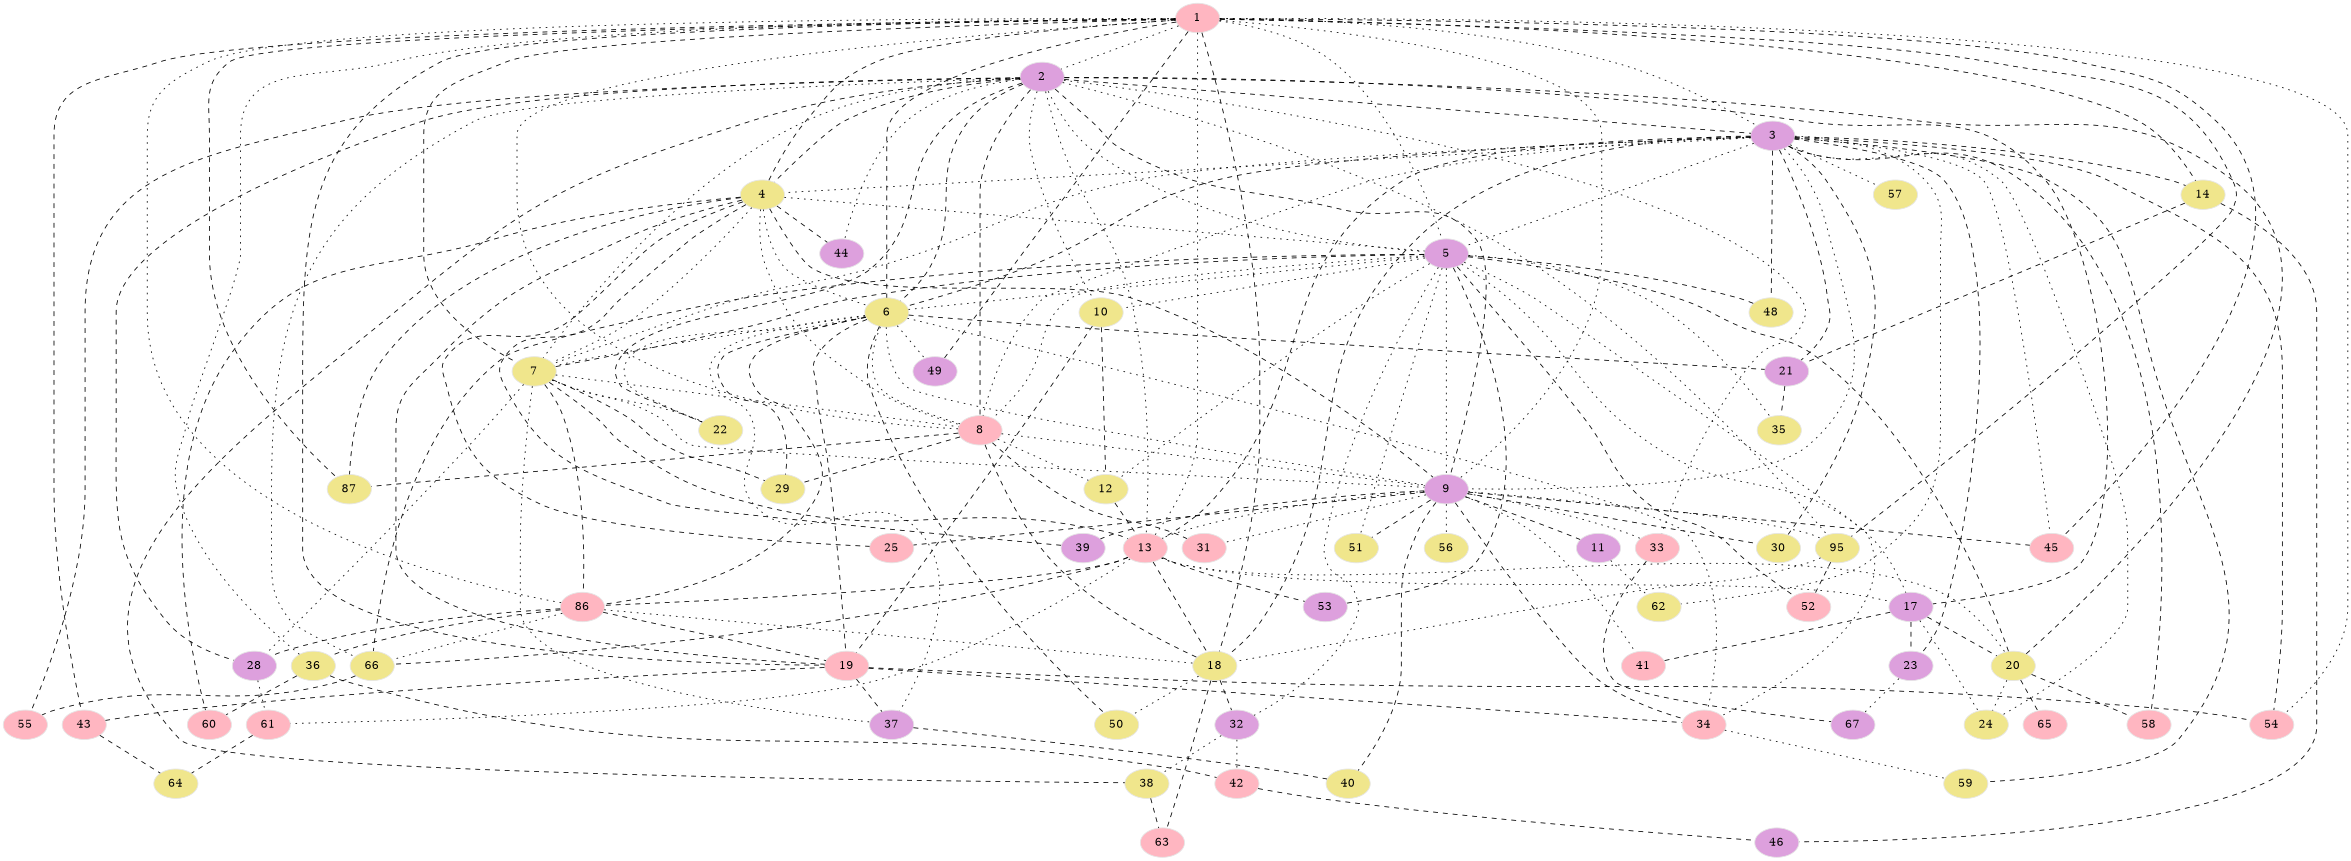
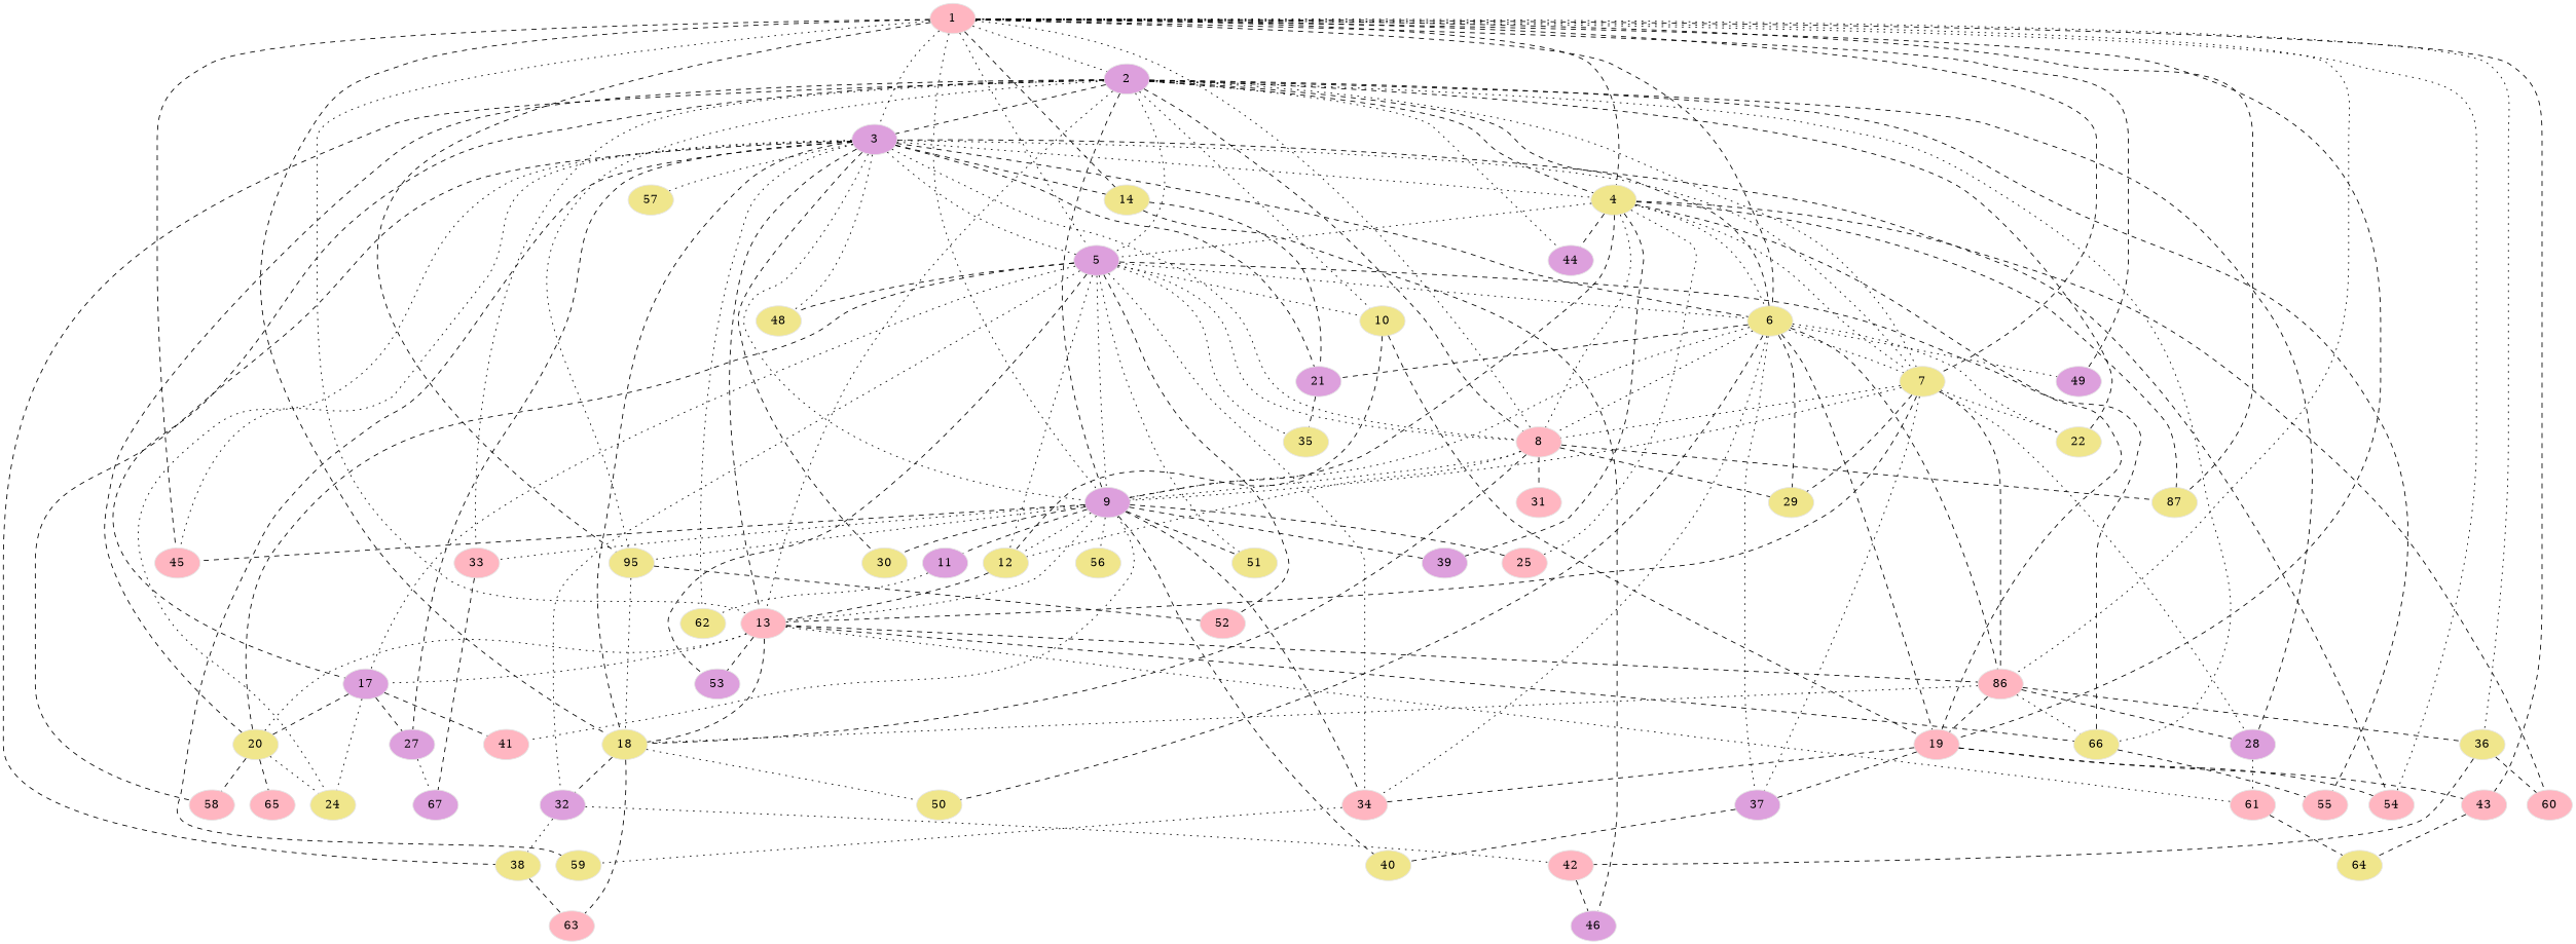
  graph {
    node [color=gray90 fillcolor=khaki style=filled]
    edge [style=dashed weight=1.0]
    1 [fillcolor=lightpink]
    2 [fillcolor=plum]
    3 [fillcolor=plum]
    4
    5 [fillcolor=plum]
    6
    7
    8 [fillcolor=lightpink]
    9 [fillcolor=plum]
    13 [fillcolor=lightpink]
    14
    n12 [label=95]
    n13 [fillcolor=lightpink label=86]
    18
    19 [fillcolor=lightpink]
    n16 [label=87]
    36
    43 [fillcolor=lightpink]
    45 [fillcolor=lightpink]
    49 [fillcolor=plum]
    54 [fillcolor=lightpink]
    10
    17 [fillcolor=plum]
    20
    22
    n26 [label=66]
    28 [fillcolor=plum]
    33 [fillcolor=lightpink]
    38
    44 [fillcolor=plum]
    55 [fillcolor=lightpink]
    21 [fillcolor=plum]
-   23 [fillcolor=plum]
+   23 [fillcolor=plum label=27]
    24
    30
    48
    57
    58 [fillcolor=lightpink]
    59
    62
    25 [fillcolor=lightpink]
    39 [fillcolor=plum]
    60 [fillcolor=lightpink]
    12
    32 [fillcolor=plum]
    34 [fillcolor=lightpink]
    35
    51
    52 [fillcolor=lightpink]
    53 [fillcolor=plum]
    29
    37 [fillcolor=plum]
    50
    31 [fillcolor=lightpink]
    11 [fillcolor=plum]
    40
    41 [fillcolor=lightpink]
    56
    61 [fillcolor=lightpink]
    46 [fillcolor=plum]
    63 [fillcolor=lightpink]
    42 [fillcolor=lightpink]
    64
    65 [fillcolor=lightpink]
    n65 [fillcolor=plum label=67]
    1 -- 2 [style=dotted weight=2.0]
    1 -- 3 [style=dotted weight=3.0]
    1 -- 4 [weight=3.0]
    1 -- 5 [style=dotted weight=2.0]
    1 -- 6 [weight=3.0]
    1 -- 7 [weight=2.0]
    1 -- 8 [style=dotted weight=3.0]
    1 -- 9 [style=dotted weight=2.0]
    1 -- 13 [style=dotted weight=14.0]
    1 -- 14
    1 -- n12
    1 -- n13 [style=dotted]
    1 -- 18 [weight=2.0]
    1 -- 19
    1 -- n16 [weight=2.0]
    1 -- 36 [style=dotted]
    1 -- 43
    1 -- 45
    1 -- 49 [weight=2.0]
    1 -- 54 [style=dotted]
    2 -- 3
    2 -- 4 [weight=2.0]
    2 -- 5 [style=dotted weight=2.0]
    2 -- 6
    2 -- 7 [style=dotted]
    2 -- 8 [weight=2.0]
    2 -- 9
    2 -- 13 [style=dotted weight=5.0]
    2 -- n12 [style=dotted]
    2 -- 10 [style=dotted]
    2 -- 17
    2 -- 20
    2 -- 22
    2 -- n26 [style=dotted]
    2 -- 28
    2 -- 33 [style=dotted]
    2 -- 38
    2 -- 44 [style=dotted]
    2 -- 55
    3 -- 4 [style=dotted]
    3 -- 5 [style=dotted]
    3 -- 6
    3 -- 7 [style=dotted weight=2.0]
    3 -- 8 [style=dotted]
    3 -- 9 [style=dotted]
    3 -- 13
    3 -- 14 [weight=2.0]
    3 -- 18
    3 -- 45 [style=dotted]
    3 -- 54
    3 -- 21
    3 -- 23
    3 -- 24 [style=dotted]
    3 -- 30
-   3 -- 48
+   3 -- 48 [style=dotted]
    3 -- 57 [style=dotted]
    3 -- 58
    3 -- 59
    3 -- 62 [style=dotted]
    4 -- 5 [style=dotted weight=2.0]
    4 -- 6 [style=dotted]
    4 -- 7 [style=dotted]
    4 -- 8 [style=dotted]
    4 -- 9
    4 -- 19
    4 -- n16
    4 -- 44
-   4 -- 25
+   4 -- 25 [style=dotted]
    4 -- 39
    4 -- 60
    5 -- 6 [style=dotted]
-   5 -- 7
    5 -- 8 [style=dotted]
    5 -- 9 [style=dotted weight=2.0]
    5 -- 10 [style=dotted]
    5 -- 17 [style=dotted weight=2.0]
    5 -- 20
    5 -- n26
    5 -- 48
    5 -- 12 [style=dotted]
    5 -- 32 [style=dotted]
    5 -- 34 [style=dotted]
    5 -- 35 [style=dotted]
    5 -- 51 [style=dotted]
    5 -- 52
    5 -- 53
    6 -- 7 [style=dotted weight=2.0]
    6 -- 8 [style=dotted]
    6 -- 9 [style=dotted weight=3.0]
    6 -- n13
    6 -- 19
    6 -- 49 [style=dotted]
    6 -- 22 [style=dotted]
    6 -- 21
    6 -- 34 [style=dotted]
    6 -- 29 [weight=2.0]
    6 -- 37 [style=dotted]
    6 -- 50
    7 -- 8 [style=dotted]
    7 -- 9 [style=dotted]
    7 -- 13
    7 -- n13 [weight=4.0]
    7 -- 22 [style=dotted weight=2.0]
    7 -- 28 [style=dotted]
    7 -- 29
    7 -- 37 [style=dotted]
    8 -- 9 [style=dotted]
    8 -- 18
    8 -- n16
    8 -- 12 [style=dotted weight=3.0]
    8 -- 29
    8 -- 31 [weight=2.0]
    9 -- 13 [style=dotted weight=2.0]
    9 -- n12 [style=dotted]
    9 -- 45
    9 -- 33 [style=dotted]
    9 -- 30
    9 -- 25
    9 -- 39
    9 -- 34
    9 -- 51
-   9 -- 31 [style=dotted]
+   9 -- 12 [style=dotted]
    9 -- 11
    9 -- 40
    9 -- 41 [style=dotted]
    9 -- 56 [style=dotted]
    13 -- n13
    13 -- 18
    13 -- 17 [style=dotted]
    13 -- 20 [style=dotted weight=2.0]
    13 -- n26
    13 -- 53
    13 -- 61 [style=dotted]
    14 -- 21
    14 -- 46
    n12 -- 18 [style=dotted]
    n12 -- 52
    n13 -- 18 [style=dotted]
    n13 -- 19
    n13 -- 36
    n13 -- n26 [style=dotted]
    n13 -- 28
    18 -- 32
    18 -- 50 [style=dotted]
    18 -- 63
    19 -- 43
    19 -- 54
    19 -- 34
    19 -- 37
    36 -- 60
    36 -- 42
    43 -- 64
    10 -- 19
    10 -- 12
    17 -- 20
    17 -- 23
    17 -- 24 [style=dotted]
    17 -- 41
    20 -- 24 [style=dotted]
    20 -- 58
    20 -- 65
    n26 -- 55
    28 -- 61 [style=dotted]
    33 -- n65
    38 -- 63
    21 -- 35
    23 -- n65 [style=dotted]
    12 -- 13
    32 -- 38 [style=dotted]
    32 -- 42 [style=dotted]
    34 -- 59 [style=dotted]
    37 -- 40
    11 -- 62 [style=dotted]
    61 -- 64
    42 -- 46
  }
